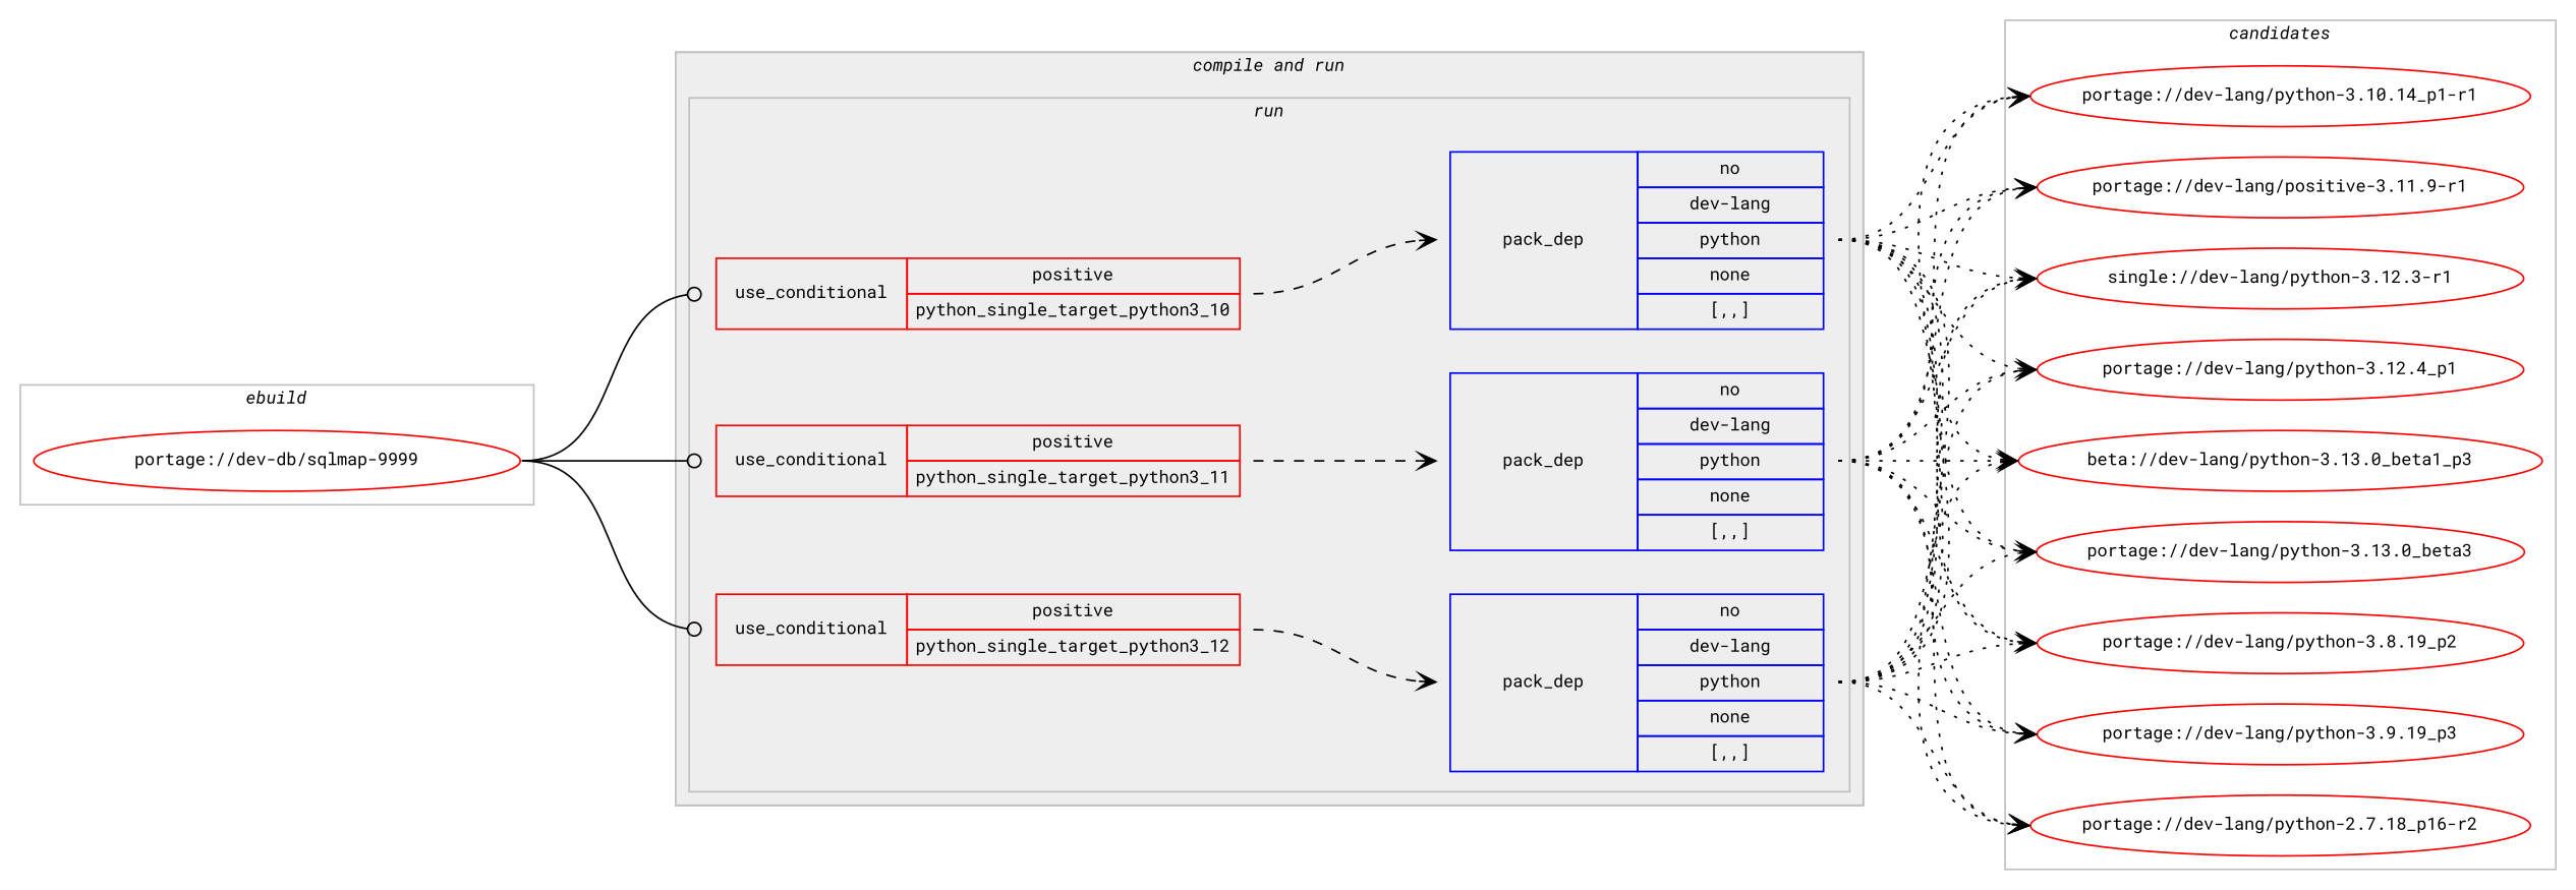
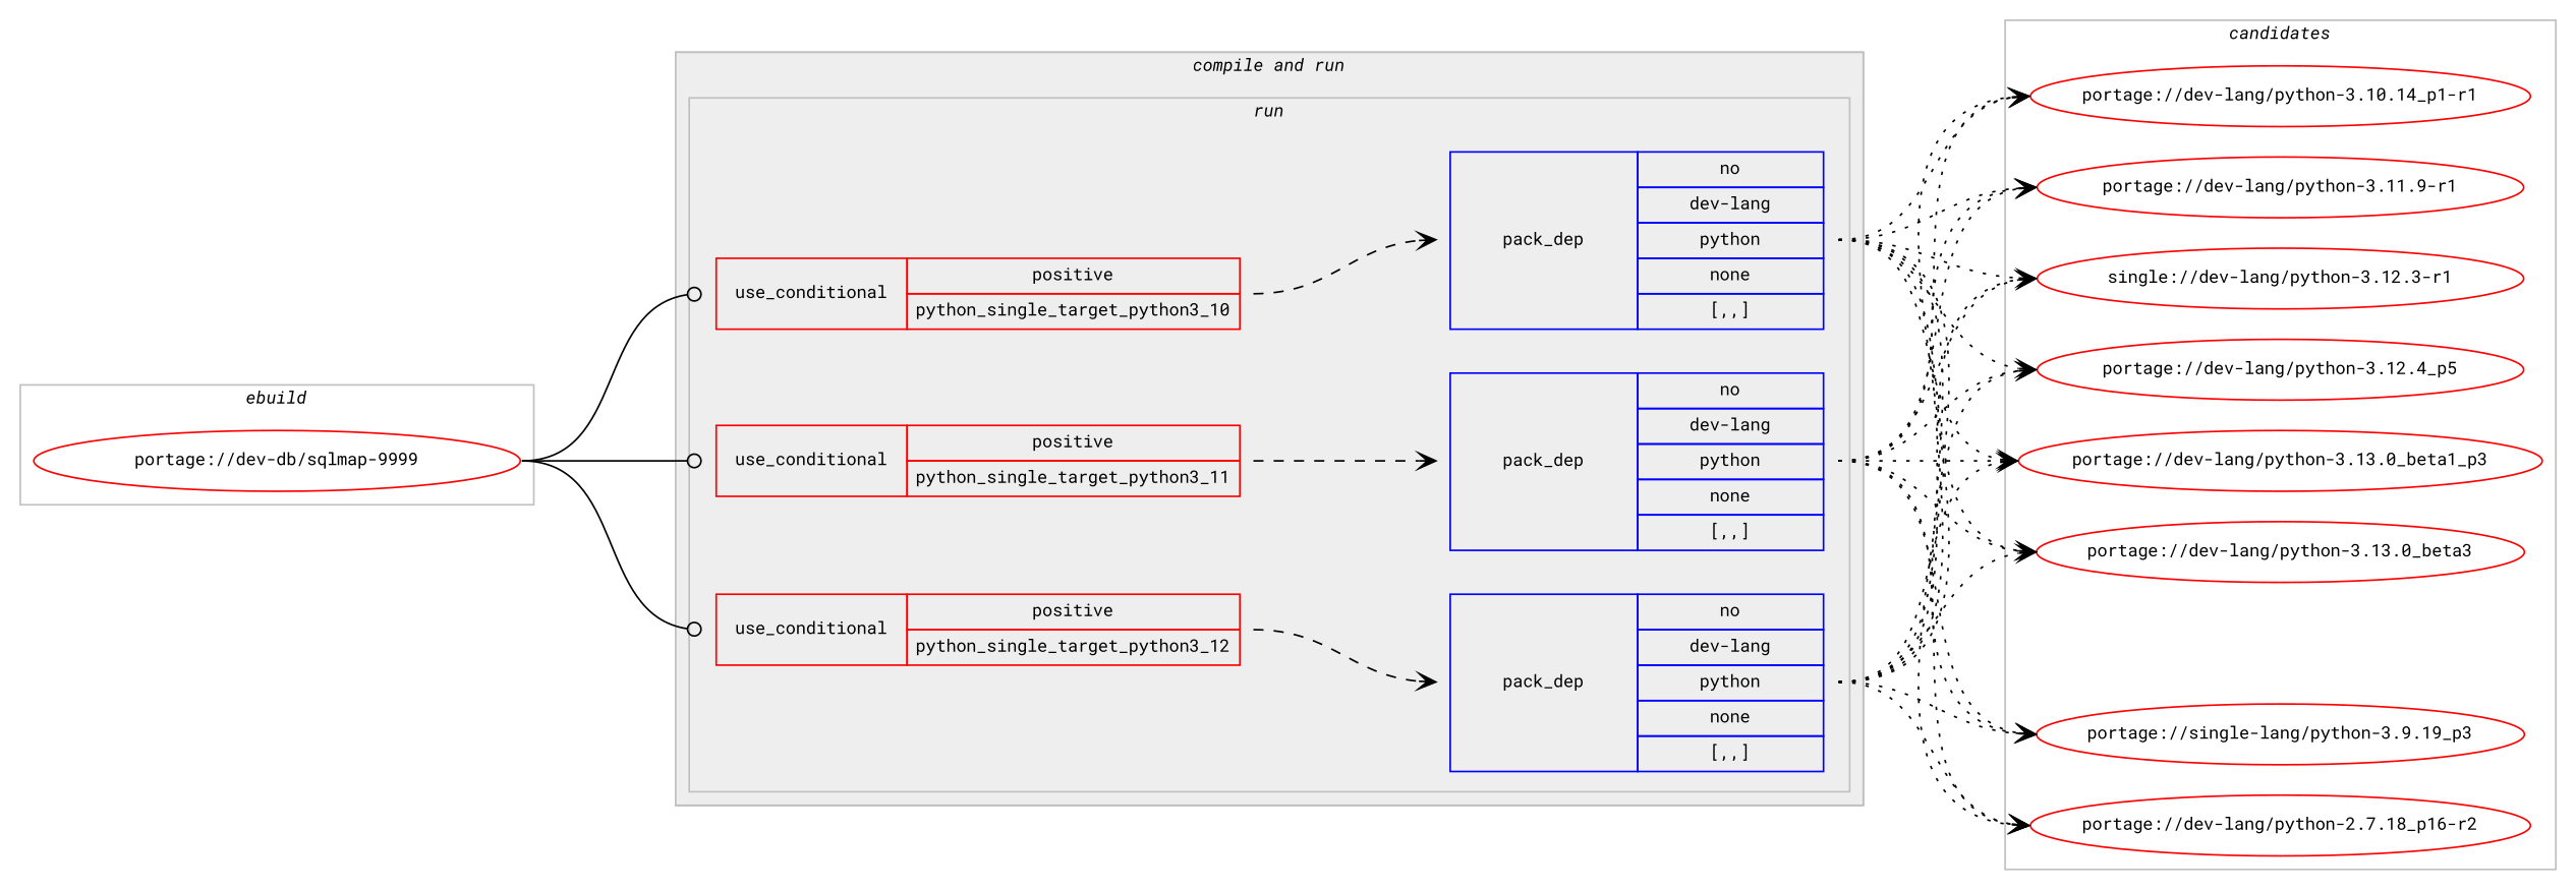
  digraph {
    compound=true
    concentrate=true
    fontname="Roboto Mono"
    fontsize=10
    newrank=true
    rankdir=LR
    ranksep=1.5
    node [color=red fontname="Roboto Mono" fontsize=10]
    edge [arrowhead=vee fontname="Roboto Mono" headport=w style=dotted tailport=e weight=100]
    n1 [label="portage://dev-db/sqlmap-9999" width=4]
    n2 [color=blue label=<<TABLE BORDER="0" CELLBORDER="1" CELLSPACING="0" CELLPADDING="4" WIDTH="220"><TR><TD ROWSPAN="6" CELLPADDING="30">pack_dep</TD></TR><TR><TD WIDTH="110">no</TD></TR><TR><TD>dev-lang</TD></TR><TR><TD>python</TD></TR><TR><TD>none</TD></TR><TR><TD>[,,]</TD></TR></TABLE>> shape=none]
    n3 [label=<<TABLE BORDER="0" CELLBORDER="1" CELLSPACING="0" CELLPADDING="4"><TR><TD ROWSPAN="3" CELLPADDING="10">use_conditional</TD></TR><TR><TD>positive</TD></TR><TR><TD>python_single_target_python3_10</TD></TR></TABLE>> shape=none]
    n4 [color=blue label=<<TABLE BORDER="0" CELLBORDER="1" CELLSPACING="0" CELLPADDING="4" WIDTH="220"><TR><TD ROWSPAN="6" CELLPADDING="30">pack_dep</TD></TR><TR><TD WIDTH="110">no</TD></TR><TR><TD>dev-lang</TD></TR><TR><TD>python</TD></TR><TR><TD>none</TD></TR><TR><TD>[,,]</TD></TR></TABLE>> shape=none]
    n5 [label=<<TABLE BORDER="0" CELLBORDER="1" CELLSPACING="0" CELLPADDING="4"><TR><TD ROWSPAN="3" CELLPADDING="10">use_conditional</TD></TR><TR><TD>positive</TD></TR><TR><TD>python_single_target_python3_11</TD></TR></TABLE>> shape=none]
    n6 [color=blue label=<<TABLE BORDER="0" CELLBORDER="1" CELLSPACING="0" CELLPADDING="4" WIDTH="220"><TR><TD ROWSPAN="6" CELLPADDING="30">pack_dep</TD></TR><TR><TD WIDTH="110">no</TD></TR><TR><TD>dev-lang</TD></TR><TR><TD>python</TD></TR><TR><TD>none</TD></TR><TR><TD>[,,]</TD></TR></TABLE>> shape=none]
    n7 [label=<<TABLE BORDER="0" CELLBORDER="1" CELLSPACING="0" CELLPADDING="4"><TR><TD ROWSPAN="3" CELLPADDING="10">use_conditional</TD></TR><TR><TD>positive</TD></TR><TR><TD>python_single_target_python3_12</TD></TR></TABLE>> shape=none]
    n8 [label="portage://dev-lang/python-2.7.18_p16-r2" width=4]
    n9 [label="portage://dev-lang/python-3.10.14_p1-r1" width=4]
-   n10 [label="portage://dev-lang/positive-3.11.9-r1" width=4]
+   n10 [label="portage://dev-lang/python-3.11.9-r1" width=4]
    n11 [label="single://dev-lang/python-3.12.3-r1" width=4]
-   n12 [label="portage://dev-lang/python-3.12.4_p1" width=4]
-   n13 [label="beta://dev-lang/python-3.13.0_beta1_p3" width=4]
+   n12 [label="portage://dev-lang/python-3.12.4_p5" width=4]
+   n13 [label="portage://dev-lang/python-3.13.0_beta1_p3" width=4]
    n14 [label="portage://dev-lang/python-3.13.0_beta3" width=4]
-   n15 [label="portage://dev-lang/python-3.8.19_p2" width=4]
-   n16 [label="portage://dev-lang/python-3.9.19_p3" width=4]
+   n16 [label="portage://single-lang/python-3.9.19_p3" width=4]
    subgraph cluster_1 {
      color=gray
      label=<<i>ebuild</i>>
      rank=same
      n1
    }
    subgraph cluster_2 {
      color=gray
      label=<<i>dependencies</i>>
      subgraph cluster_3 {
        color=gray
        fillcolor="#eeeeee"
        label=<<i>compile</i>>
        style=filled
      }
      subgraph cluster_4 {
        color=gray
        fillcolor="#eeeeee"
        label=<<i>compile and run</i>>
        style=filled
      }
      subgraph cluster_5 {
        color=gray
        fillcolor="#eeeeee"
        label=<<i>run</i>>
        style=filled
        subgraph sub_6 {
          color=gray
          fillcolor="#eeeeee"
          label=<<i>run</i>>
          style=filled
          n3
          subgraph sub_7 {
            color=gray
            fillcolor="#eeeeee"
            label=<<i>run</i>>
            style=filled
            n2
          }
        }
        subgraph sub_8 {
          color=gray
          fillcolor="#eeeeee"
          label=<<i>run</i>>
          style=filled
          n5
          subgraph sub_9 {
            color=gray
            fillcolor="#eeeeee"
            label=<<i>run</i>>
            style=filled
            n4
          }
        }
        subgraph sub_10 {
          color=gray
          fillcolor="#eeeeee"
          label=<<i>run</i>>
          style=filled
          n7
          subgraph sub_11 {
            color=gray
            fillcolor="#eeeeee"
            label=<<i>run</i>>
            style=filled
            n6
          }
        }
      }
    }
    subgraph cluster_12 {
      color=gray
      label=<<i>candidates</i>>
      rank=same
      subgraph sub_13 {
        color=black
        label=<<i>candidates</i>>
        nodesep=1
        rank=same
        n8
        n9
        n10
        n11
        n12
        n13
        n14
-       n15
        n16
      }
      subgraph sub_14 {
        color=black
        label=<<i>candidates</i>>
        nodesep=1
        rank=same
        n8
        n9
        n10
        n11
        n12
        n13
        n14
-       n15
        n16
      }
      subgraph sub_15 {
        color=black
        label=<<i>candidates</i>>
        nodesep=1
        rank=same
        n8
        n9
        n10
        n11
        n12
        n13
        n14
-       n15
        n16
      }
    }
    n1 -> n3 [arrowhead=odot style=solid weight=20]
    n1 -> n5 [arrowhead=odot style=solid weight=20]
    n1 -> n7 [arrowhead=odot style=solid weight=20]
    n2 -> n8
    n2 -> n9
    n2 -> n10
    n2 -> n11
    n2 -> n12
    n2 -> n13
    n2 -> n14
-   n2 -> n15
    n2 -> n16
    n3 -> n2 [style=dashed weight=20]
    n4 -> n8
    n4 -> n9
    n4 -> n10
    n4 -> n11
    n4 -> n12
    n4 -> n13
    n4 -> n14
-   n4 -> n15
    n4 -> n16
    n5 -> n4 [style=dashed weight=20]
    n6 -> n8
    n6 -> n9
    n6 -> n10
    n6 -> n11
    n6 -> n12
    n6 -> n13
    n6 -> n14
-   n6 -> n15
    n6 -> n16
    n7 -> n6 [style=dashed weight=20]
  }
